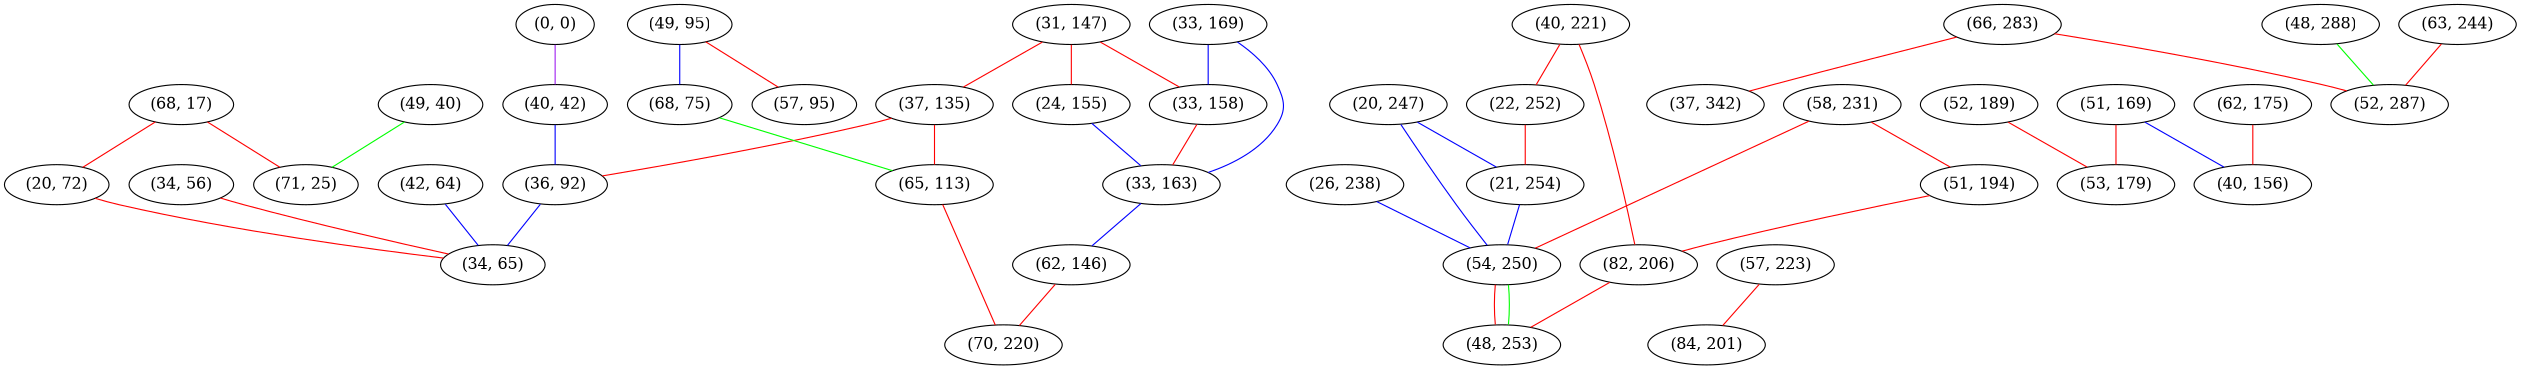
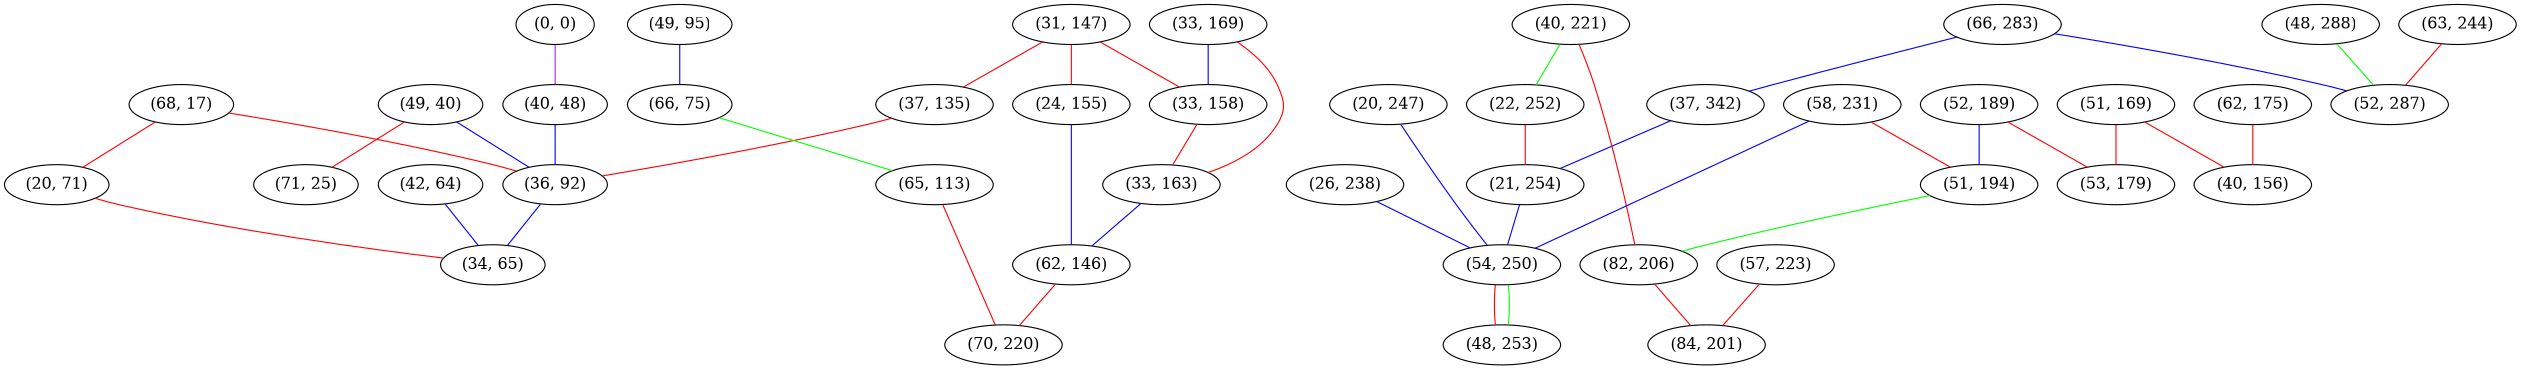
  graph {
    edge [color=red weight=1]
    "(31, 147)"
    "(37, 135)"
    "(33, 158)"
    "(24, 155)"
    "(36, 92)"
    "(65, 113)"
    "(33, 163)"
    "(34, 65)"
    n9 [label="(70, 220)"]
    "(20, 247)"
    "(54, 250)"
    "(22, 252)"
    "(21, 254)"
    n14 [label="(48, 253)"]
    "(52, 189)"
    "(51, 194)"
    "(53, 179)"
    n18 [label="(82, 206)"]
    n19 [label="(66, 283)"]
    "(37, 342)"
    "(52, 287)"
    "(48, 288)"
    "(40, 221)"
    "(26, 238)"
    n25 [label="(84, 201)"]
    "(33, 169)"
    "(62, 146)"
-   "(34, 56)"
-   "(40, 48)" [label="(40, 42)"]
+   "(40, 48)"
    n30 [label="(40, 156)"]
    "(62, 175)"
    "(51, 169)"
    "(68, 17)"
    "(71, 25)"
-   "(20, 72)"
+   "(20, 72)" [label="(20, 71)"]
    "(0, 0)"
    "(49, 95)"
-   "(68, 75)"
-   "(57, 95)"
+   "(68, 75)" [label="(66, 75)"]
    "(58, 231)"
    "(57, 223)"
    "(49, 40)"
    "(63, 244)"
    "(42, 64)"
    "(31, 147)" -- "(37, 135)"
    "(31, 147)" -- "(33, 158)"
    "(31, 147)" -- "(24, 155)"
    "(37, 135)" -- "(36, 92)"
-   "(37, 135)" -- "(65, 113)"
    "(33, 158)" -- "(33, 163)" [weight=3]
-   "(24, 155)" -- "(33, 163)" [color=blue weight=3]
+   "(24, 155)" -- "(62, 146)" [color=blue weight=3]
    "(36, 92)" -- "(34, 65)" [color=blue weight=3]
    "(65, 113)" -- n9
    "(33, 163)" -- "(62, 146)" [color=blue weight=3]
    "(20, 247)" -- "(54, 250)" [color=blue weight=3]
    "(54, 250)" -- n14
    "(54, 250)" -- n14 [color=green weight=2]
    "(22, 252)" -- "(21, 254)"
    "(21, 254)" -- "(54, 250)" [color=blue weight=3]
+   "(52, 189)" -- "(51, 194)" [color=blue weight=3]
    "(52, 189)" -- "(53, 179)"
-   "(51, 194)" -- n18
-   n18 -- n14
-   n19 -- "(37, 342)"
-   n19 -- "(52, 287)"
-   "(20, 247)" -- "(21, 254)" [color=blue weight=3]
+   "(51, 194)" -- n18 [color=green]
+   n18 -- n25
+   n19 -- "(37, 342)" [color=blue]
+   n19 -- "(52, 287)" [color=blue]
+   "(37, 342)" -- "(21, 254)" [color=blue weight=3]
    "(48, 288)" -- "(52, 287)" [color=green]
-   "(40, 221)" -- "(22, 252)"
+   "(40, 221)" -- "(22, 252)" [color=green]
    "(40, 221)" -- n18
    "(26, 238)" -- "(54, 250)" [color=blue weight=3]
    "(33, 169)" -- "(33, 158)" [color=blue weight=3]
-   "(33, 169)" -- "(33, 163)" [color=blue]
+   "(33, 169)" -- "(33, 163)"
    "(62, 146)" -- n9
-   "(34, 56)" -- "(34, 65)"
    "(40, 48)" -- "(36, 92)" [color=blue weight=3]
    "(62, 175)" -- n30
    "(51, 169)" -- "(53, 179)"
-   "(51, 169)" -- n30 [color=blue]
-   "(68, 17)" -- "(71, 25)"
+   "(51, 169)" -- n30
+   "(68, 17)" -- "(36, 92)"
    "(68, 17)" -- "(20, 72)" [weight=2]
    "(20, 72)" -- "(34, 65)"
    "(0, 0)" -- "(40, 48)" [color=purple weight=4]
    "(49, 95)" -- "(68, 75)" [color=blue weight=2]
-   "(49, 95)" -- "(57, 95)"
    "(68, 75)" -- "(65, 113)" [color=green]
-   "(58, 231)" -- "(54, 250)" [weight=3]
+   "(58, 231)" -- "(54, 250)" [color=blue weight=3]
    "(58, 231)" -- "(51, 194)"
    "(57, 223)" -- n25
-   "(49, 40)" -- "(71, 25)" [color=green]
+   "(49, 40)" -- "(36, 92)" [color=blue weight=3]
+   "(49, 40)" -- "(71, 25)"
    "(63, 244)" -- "(52, 287)"
    "(42, 64)" -- "(34, 65)" [color=blue]
  }
